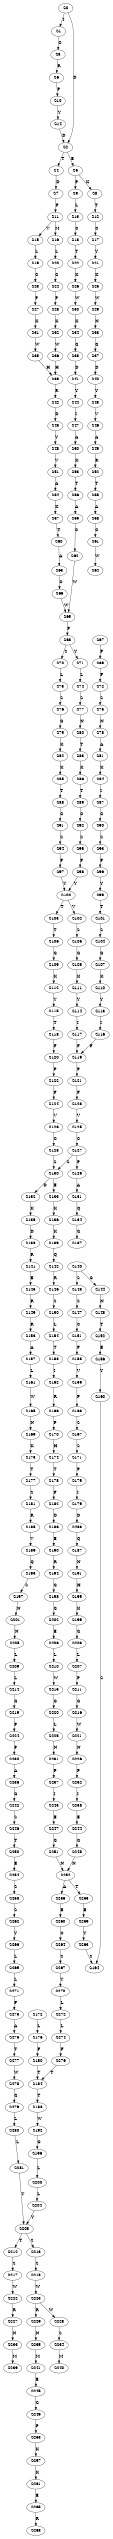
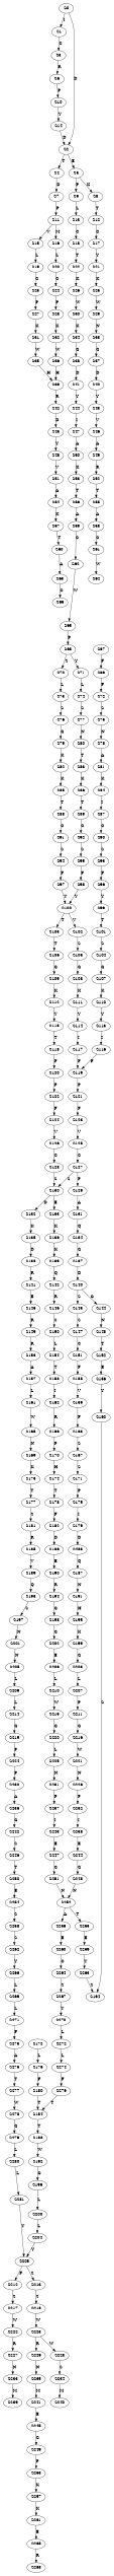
  strict digraph {
    S0
    S1
    S2
    S3
    S4
    S5
    S6
    S7
    S8
    S9
    S10
    S11
    S12
    S13
    S14
    S15
    S16
    S17
    S18
    S19
    S20
    S21
    S22
    S23
    S24
    S25
    S26
    S27
    S28
    S29
    S30
    S31
    S32
    S33
    S34
    S35
    S36
    S37
    S38
    S39
    S40
    S41
    S42
    S43
    S44
    S45
    S46
    S47
    S48
    S49
    S50
    S51
    S52
    S53
    S54
    S55
    S56
    S57
    S58
    S59
    S60
    S61
    S62
    S63
    S64
    S65
    S66
    S68
    S67
    S69
    S70
    S71
    S72
    S73
    S74
    S75
    S76
    S77
    S78
    S79
    S80
    S81
    S82
    S83
    S84
    S85
    S86
    S87
    S88
    S89
    S90
    S91
    S92
    S93
    S94
    S95
    S96
    S97
    S98
    S99
    S100
    S101
    S102
    S103
    S104
    S105
    S106
    S107
    S108
    S109
    S110
    S111
    S112
    S113
    S114
    S115
    S116
    S117
    S118
    S119
    S120
    S121
    S122
    S123
    S124
    S125
    S126
    S127
    S128
    S129
    S130
    S131
    S132
    S133
    S134
    S135
    S136
    S137
    S138
    S139
    S140
    S141
    S142
    S143
    S144
    S145
    S146
    S147
    S148
    S149
    S150
    S151
    S152
    S153
    S154
    S155
    S156
    S157
    S158
    S159
    S160
    S161
    S162
    S163
    S164
    S165
    S166
    S167
    S169
    S170
    S171
    S173
    S174
    S175
    S172
    S176
    S177
    S178
    S179
    S180
    S181
    S182
    n183 [label=S483]
    S184
    S185
    S186
    S187
    S188
    S189
    S190
    S191
    S192
    S193
    S194
    S195
    S196
    S197
    S198
    S199
    S200
    S201
    S202
    S203
    S204
    S205
    S206
    S207
    S208
    S209
    S210
    S211
    S212
    S213
    S214
    S215
    S216
    S217
    S218
    S219
    S220
    S221
    S222
    S223
    S224
    S225
    S226
    S227
    S228
    S229
    S230
    S231
    S232
    S233
    S234
    S235
    S236
    S237
    S238
    S239
    S240
    S241
    S242
    S243
    S244
    S245
    S246
    S247
    S248
    S249
    S250
    S251
    S252
    S253
    S254
    S255
    S256
    S257
    S258
    S259
    S260
    S261
    S262
    S263
    S264
    S265
    S266
    S267
    S268
    S269
    S270
    S271
    S272
    S273
    S274
    S275
    S276
    S277
    S278
    S279
    S280
    S281
    S0 -> S1 [label=I]
    S0 -> S2 [label=D]
    S1 -> S3 [label=C]
    S2 -> S4 [label=T]
    S2 -> S5 [label=E]
    S3 -> S6 [label=R]
    S4 -> S7 [label=D]
    S5 -> S8 [label=K]
    S5 -> S9 [label=P]
    S6 -> S10 [label=P]
    S7 -> S11 [label=P]
    S8 -> S12 [label=T]
    S9 -> S13 [label=L]
    S10 -> S14 [label=Y]
    S11 -> S15 [label=V]
    S11 -> S16 [label=M]
    S12 -> S17 [label=C]
    S13 -> S18 [label=C]
    S14 -> S2 [label=D]
    S15 -> S19 [label=L]
    S16 -> S20 [label=L]
    S17 -> S21 [label=Y]
    S18 -> S22 [label=T]
    S19 -> S23 [label=C]
    S20 -> S24 [label=C]
    S21 -> S25 [label=K]
    S22 -> S26 [label=K]
    S23 -> S27 [label=P]
    S24 -> S28 [label=P]
    S25 -> S29 [label=W]
    S26 -> S30 [label=W]
    S27 -> S31 [label=K]
    S28 -> S32 [label=K]
    S29 -> S33 [label=N]
    S30 -> S34 [label=K]
    S31 -> S35 [label=W]
    S32 -> S36 [label=W]
    S33 -> S37 [label=G]
    S34 -> S38 [label=G]
    S35 -> S39 [label=H]
    S36 -> S39 [label=H]
    S37 -> S40 [label=D]
    S38 -> S41 [label=D]
    S39 -> S42 [label=R]
    S40 -> S43 [label=Y]
    S41 -> S44 [label=Y]
    S42 -> S45 [label=D]
    S43 -> S46 [label=V]
    S44 -> S47 [label=I]
    S45 -> S48 [label=Y]
    S46 -> S49 [label=A]
    S47 -> S50 [label=A]
    S48 -> S51 [label=V]
    S49 -> S52 [label=R]
    S50 -> S53 [label=K]
    S51 -> S54 [label=A]
    S52 -> S55 [label=T]
    S53 -> S56 [label=T]
    S54 -> S57 [label=K]
    S55 -> S58 [label=A]
    S56 -> S59 [label=A]
    S57 -> S60 [label=T]
    S58 -> S61 [label=C]
    S59 -> S62 [label=C]
    S60 -> S63 [label=A]
    S61 -> S64 [label=W]
    S62 -> S65 [label=W]
    S63 -> S66 [label=C]
    S65 -> S68 [label=P]
-   S66 -> S65 [label=W]
    S68 -> S70 [label=S]
    S68 -> S71 [label=Y]
    S67 -> S69 [label=F]
    S69 -> S72 [label=F]
    S70 -> S73 [label=L]
    S71 -> S74 [label=L]
    S72 -> S75 [label=S]
    S73 -> S76 [label=S]
    S74 -> S77 [label=S]
    S75 -> S78 [label=N]
    S76 -> S79 [label=G]
    S77 -> S80 [label=N]
    S78 -> S81 [label=A]
    S79 -> S82 [label=K]
    S80 -> S83 [label=T]
    S81 -> S84 [label=K]
    S82 -> S85 [label=K]
    S83 -> S86 [label=K]
    S84 -> S87 [label=I]
    S85 -> S88 [label=T]
    S86 -> S89 [label=T]
    S87 -> S90 [label=C]
    S88 -> S91 [label=C]
    S89 -> S92 [label=C]
    S90 -> S93 [label=S]
    S91 -> S94 [label=S]
    S92 -> S95 [label=S]
    S93 -> S96 [label=F]
    S94 -> S97 [label=F]
    S95 -> S98 [label=F]
    S96 -> S99 [label=Y]
    S97 -> S100 [label=Y]
    S98 -> S100 [label=Y]
    S99 -> S101 [label=T]
    S100 -> S102 [label=V]
    S100 -> S103 [label=T]
    S101 -> S104 [label=S]
    S102 -> S105 [label=S]
    S103 -> S106 [label=T]
    S104 -> S107 [label=G]
    S105 -> S108 [label=G]
    S106 -> S109 [label=G]
    S107 -> S110 [label=K]
    S108 -> S111 [label=K]
    S109 -> S112 [label=K]
    S110 -> S113 [label=Y]
    S111 -> S114 [label=Y]
    S112 -> S115 [label=Y]
    S113 -> S116 [label=I]
    S114 -> S117 [label=I]
    S115 -> S118 [label=T]
    S116 -> S119 [label=F]
    S117 -> S119 [label=F]
    S118 -> S120 [label=F]
    S119 -> S121 [label=P]
    S120 -> S122 [label=P]
    S121 -> S123 [label=F]
    S122 -> S124 [label=F]
    S123 -> S125 [label=V]
    S124 -> S126 [label=V]
    S125 -> S127 [label=C]
    S126 -> S128 [label=C]
    S127 -> S129 [label=P]
    S127 -> S130 [label=S]
    S128 -> S130 [label=S]
    S129 -> S131 [label=A]
    S130 -> S132 [label=D]
    S130 -> S133 [label=E]
    S131 -> S134 [label=Q]
    S132 -> S135 [label=K]
    S133 -> S136 [label=K]
    S134 -> S137 [label=G]
    S135 -> S138 [label=D]
    S136 -> S139 [label=K]
+   S137 -> S140 [label=D]
    S138 -> S141 [label=R]
    S139 -> S142 [label=Q]
    S140 -> S143 [label=S]
    S140 -> S144 [label=G]
    S141 -> S145 [label=E]
    S142 -> S146 [label=R]
    S143 -> S147 [label=S]
    S144 -> S148 [label=N]
    S145 -> S149 [label=R]
    S146 -> S150 [label=S]
    S147 -> S151 [label=C]
    S148 -> S152 [label=T]
    S149 -> S153 [label=R]
    S150 -> S154 [label=L]
    S151 -> S155 [label=F]
    S152 -> S156 [label=E]
    S153 -> S157 [label=A]
    S154 -> S158 [label=T]
    S155 -> S159 [label=V]
    S156 -> S160 [label=Y]
    S157 -> S161 [label=L]
    S158 -> S162 [label=I]
    S159 -> S163 [label=F]
    S160 -> S164 [label=S]
    S161 -> S165 [label=W]
    S162 -> S166 [label=R]
    S163 -> S167 [label=S]
    S165 -> S169 [label=N]
    S166 -> S170 [label=P]
    S167 -> S171 [label=S]
    S169 -> S173 [label=K]
    S170 -> S174 [label=H]
    S171 -> S175 [label=P]
    S173 -> S177 [label=T]
    S174 -> S178 [label=T]
    S175 -> S179 [label=I]
    S172 -> S176 [label=L]
    S176 -> S180 [label=F]
    S177 -> S181 [label=S]
    S178 -> S182 [label=F]
    S179 -> n183 [label=D]
    S180 -> S184 [label=T]
    S181 -> S185 [label=R]
    S182 -> S186 [label=D]
    n183 -> S187 [label=Q]
    S184 -> S188 [label=T]
    S185 -> S189 [label=V]
    S186 -> S190 [label=E]
    S187 -> S191 [label=N]
    S188 -> S192 [label=W]
    S189 -> S193 [label=Q]
    S190 -> S194 [label=R]
    S191 -> S195 [label=H]
    S192 -> S196 [label=G]
    S193 -> S197 [label=S]
    S194 -> S198 [label=G]
    S195 -> S199 [label=K]
    S196 -> S200 [label=L]
    S197 -> S201 [label=N]
    S198 -> S202 [label=G]
    S199 -> S203 [label=G]
    S200 -> S204 [label=L]
    S201 -> S205 [label=N]
    S202 -> S206 [label=E]
    S203 -> S207 [label=L]
    S204 -> S208 [label=Y]
    S205 -> S209 [label=L]
    S206 -> S210 [label=L]
    S207 -> S211 [label=P]
-   S208 -> S212 [label=T]
+   S208 -> S212 [label=F]
    S208 -> S213 [label=S]
    S209 -> S214 [label=L]
    S210 -> S215 [label=W]
    S211 -> S216 [label=G]
    S212 -> S217 [label=S]
    S213 -> S218 [label=S]
    S214 -> S219 [label=G]
    S215 -> S220 [label=G]
    S216 -> S221 [label=W]
    S217 -> S222 [label=W]
    S218 -> S223 [label=W]
    S219 -> S224 [label=P]
    S220 -> S225 [label=L]
    S221 -> S226 [label=N]
    S222 -> S227 [label=R]
    S223 -> S228 [label=W]
    S223 -> S229 [label=R]
    S224 -> S230 [label=P]
    S225 -> S231 [label=N]
    S226 -> S232 [label=P]
    S227 -> S233 [label=N]
    S228 -> S234 [label=S]
    S229 -> S235 [label=N]
    S230 -> S236 [label=A]
    S231 -> S237 [label=P]
    S232 -> S238 [label=I]
    S233 -> S239 [label=M]
    S234 -> S240 [label=M]
    S235 -> S241 [label=M]
    S236 -> S242 [label=G]
    S237 -> S243 [label=I]
    S238 -> S244 [label=E]
    S241 -> S245 [label=E]
    S242 -> S246 [label=S]
    S243 -> S247 [label=E]
    S244 -> S248 [label=G]
    S245 -> S249 [label=G]
    S246 -> S250 [label=T]
    S247 -> S251 [label=G]
    S248 -> S252 [label=N]
    S249 -> S253 [label=P]
    S250 -> S254 [label=E]
    S251 -> S252 [label=N]
    S252 -> S255 [label=T]
    S252 -> S256 [label=A]
    S253 -> S257 [label=K]
    S254 -> S258 [label=S]
    S255 -> S259 [label=E]
    S256 -> S260 [label=E]
    S257 -> S261 [label=K]
    S258 -> S262 [label=S]
    S259 -> S263 [label=Y]
    S260 -> S264 [label=C]
    S261 -> S265 [label=E]
    S262 -> S266 [label=Y]
    S263 -> S164 [label=S]
    S264 -> S267 [label=S]
    S265 -> S268 [label=R]
    S266 -> S269 [label=L]
    S267 -> S270 [label=Y]
    S269 -> S271 [label=L]
    S270 -> S272 [label=L]
    S271 -> S273 [label=F]
    S272 -> S274 [label=L]
    S273 -> S275 [label=A]
    S274 -> S276 [label=F]
    S275 -> S277 [label=T]
    S276 -> S184 [label=T]
    S277 -> S278 [label=W]
    S278 -> S279 [label=G]
    S279 -> S280 [label=L]
    S280 -> S281 [label=L]
    S281 -> S208 [label=Y]
  }
